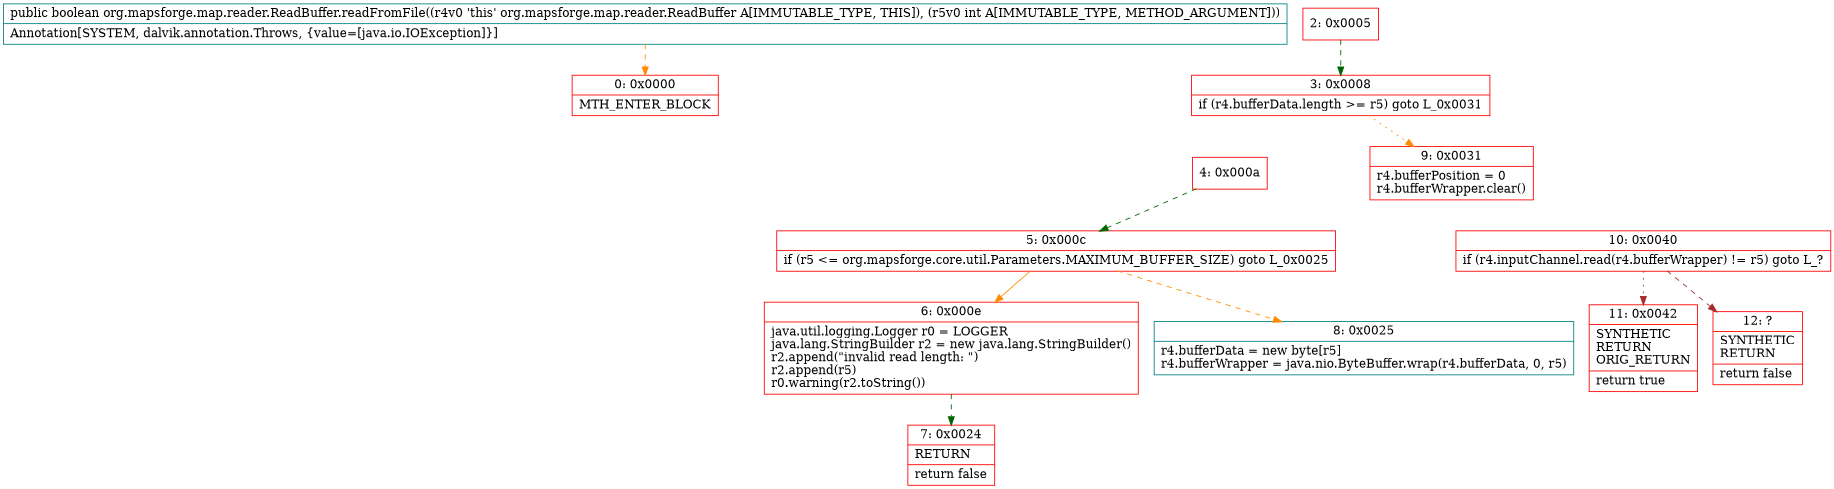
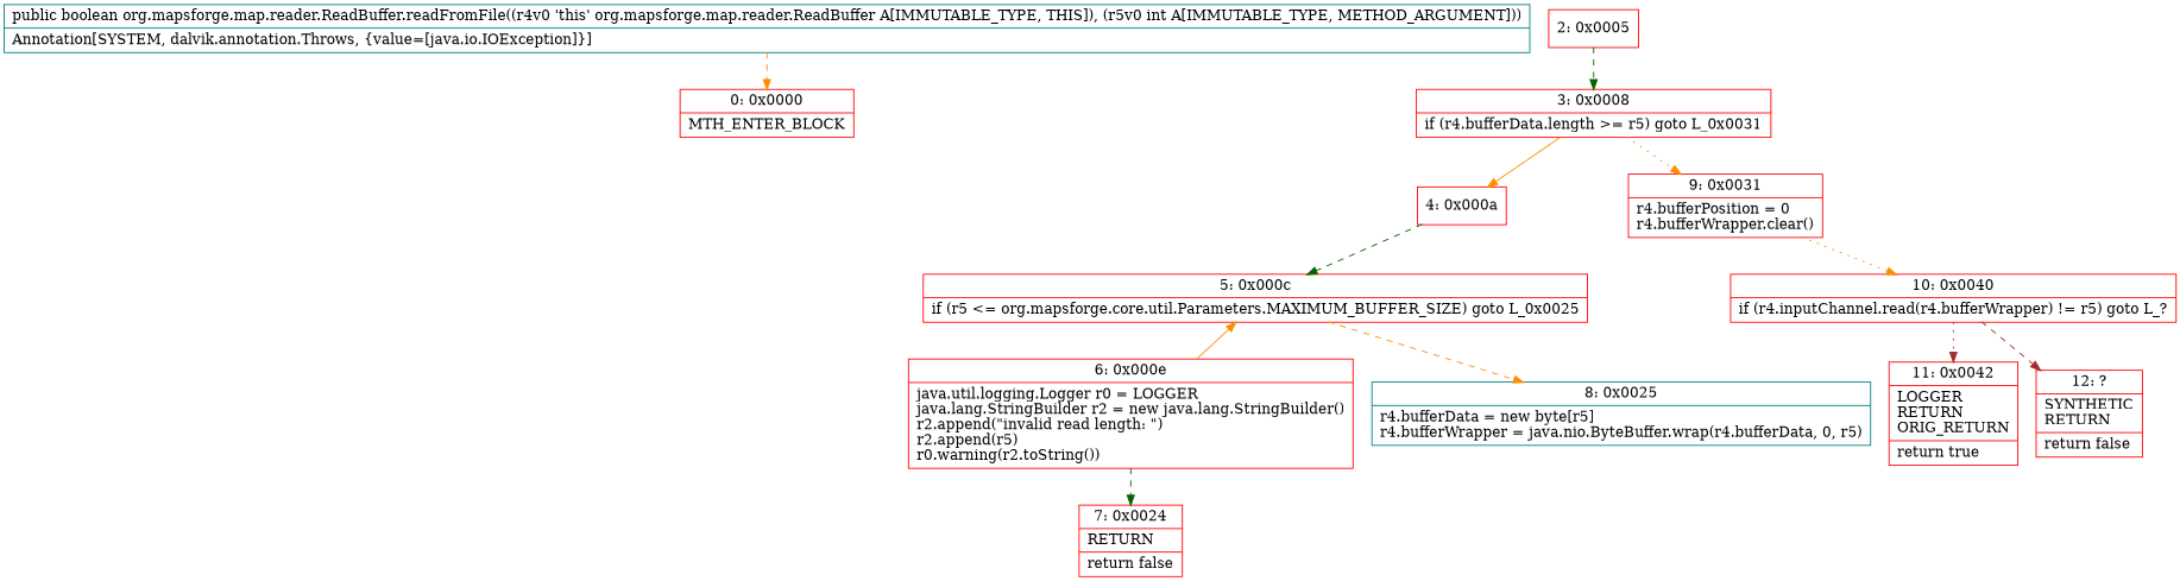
  digraph {
    node [color=red shape=record]
    edge [color=darkorange style=dashed]
    n1 [label="{0\:\ 0x0000|MTH_ENTER_BLOCK\l}"]
    n2 [label="{2\:\ 0x0005}"]
    n3 [label="{3\:\ 0x0008|if (r4.bufferData.length \>= r5) goto L_0x0031\l}"]
    n4 [label="{4\:\ 0x000a}"]
    n5 [label="{5\:\ 0x000c|if (r5 \<= org.mapsforge.core.util.Parameters.MAXIMUM_BUFFER_SIZE) goto L_0x0025\l}"]
    n6 [label="{9\:\ 0x0031|r4.bufferPosition = 0\lr4.bufferWrapper.clear()\l}"]
    n7 [label="{10\:\ 0x0040|if (r4.inputChannel.read(r4.bufferWrapper) != r5) goto L_?\l}"]
    n8 [label="{6\:\ 0x000e|java.util.logging.Logger r0 = LOGGER\ljava.lang.StringBuilder r2 = new java.lang.StringBuilder()\lr2.append(\"invalid read length: \")\lr2.append(r5)\lr0.warning(r2.toString())\l}"]
    n9 [color=teal label="{8\:\ 0x0025|r4.bufferData = new byte[r5]\lr4.bufferWrapper = java.nio.ByteBuffer.wrap(r4.bufferData, 0, r5)\l}"]
    n10 [label="{7\:\ 0x0024|RETURN\l|return false\l}"]
-   n11 [label="{11\:\ 0x0042|SYNTHETIC\lRETURN\lORIG_RETURN\l|return true\l}"]
+   n11 [label="{11\:\ 0x0042|LOGGER\lRETURN\lORIG_RETURN\l|return true\l}"]
    n12 [label="{12\:\ ?|SYNTHETIC\lRETURN\l|return false\l}"]
    n13 [color=teal label="{public boolean org.mapsforge.map.reader.ReadBuffer.readFromFile((r4v0 'this' org.mapsforge.map.reader.ReadBuffer A[IMMUTABLE_TYPE, THIS]), (r5v0 int A[IMMUTABLE_TYPE, METHOD_ARGUMENT]))  | Annotation[SYSTEM, dalvik.annotation.Throws, \{value=[java.io.IOException]\}]\l}"]
    n2 -> n3 [color=darkgreen]
+   n3 -> n4 [style=solid]
    n3 -> n6 [style=dotted]
    n4 -> n5 [color=darkgreen]
-   n5 -> n8 [style=solid]
+   n8 -> n5 [style=solid]
    n5 -> n9
+   n6 -> n7 [style=dotted]
    n7 -> n11 [color=brown style=dotted]
    n7 -> n12 [color=brown]
    n8 -> n10 [color=darkgreen]
    n13 -> n1
  }
